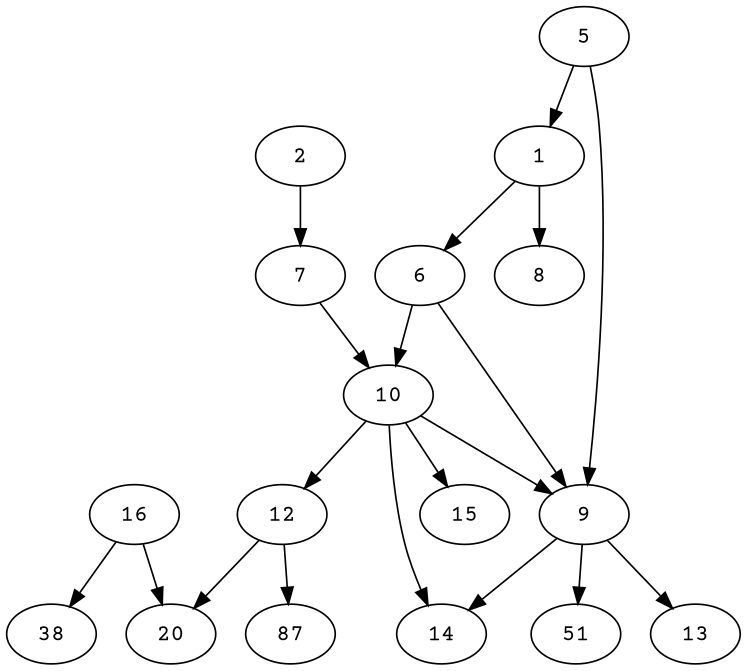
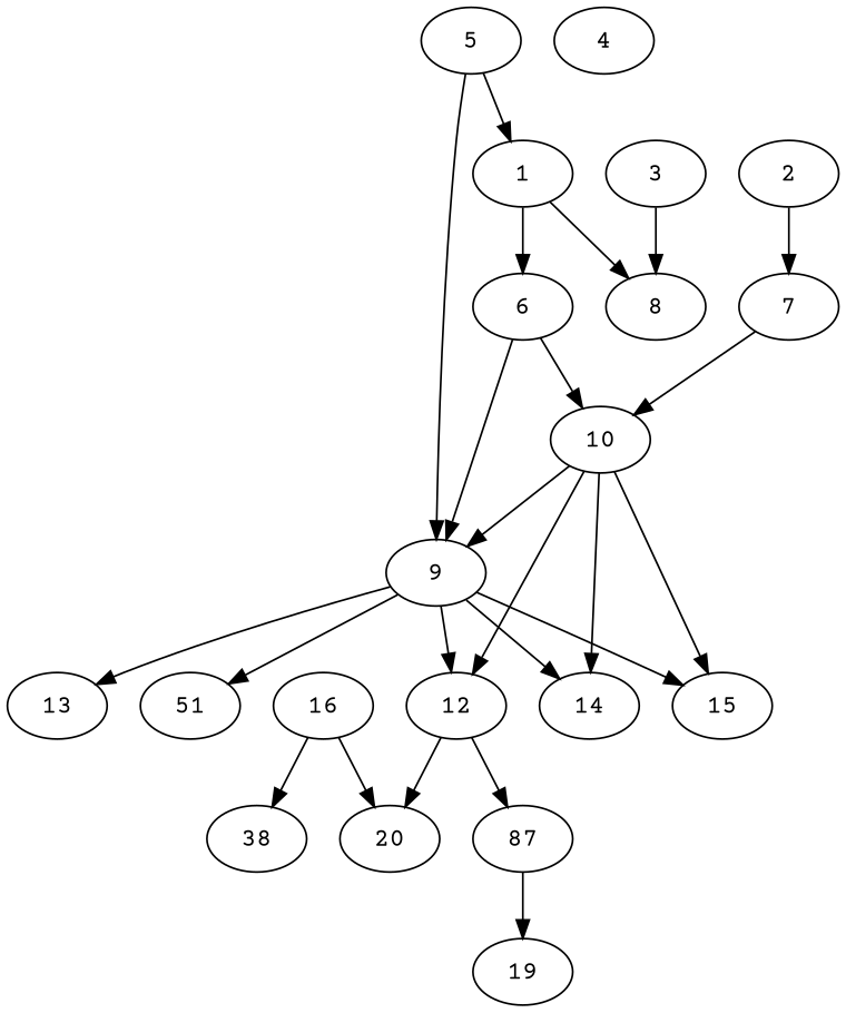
  digraph {
    fontname="Courier Prime"
    node [alpha=0.06 fontname="Courier Prime"]
    edge [fontname="Courier Prime"]
    1 [alpha=0.01 expect_size=22237184]
    6 [expect_size=38943744]
    8 [alpha=0.18 expect_size=28840960]
    5 [alpha=0.02 expect_size=14615552]
    9 [alpha=0.10 expect_size=12897280]
    10 [alpha=0.15 expect_size=23768064]
    n7 [alpha=0.17 expect_size=21240832 label=51]
    12 [alpha=0.10 expect_size=22821888]
    13 [alpha=0.15 expect_size=35306496]
    14 [alpha=0.17 expect_size=32007168]
    15 [alpha=0.01 expect_size=45130752]
    2 [alpha=0.05 expect_size=15107072]
    7 [alpha=0.17 expect_size=38506496]
+   3 [alpha=0.19 expect_size=28641280]
+   4 [expect_size=47902720]
    n16 [alpha=0.11 expect_size=15333376 label=87]
    20 [alpha=0.05 expect_size=25050112]
    16 [expect_size=49410048]
    n19 [alpha=0.02 expect_size=7231488 label=38]
+   19 [alpha=0.04 expect_size=48532480]
    1 -> 6
    1 -> 8
    6 -> 9
    6 -> 10
    5 -> 1
    5 -> 9
    9 -> n7
+   9 -> 12
    9 -> 13
    9 -> 14
+   9 -> 15
    10 -> 9
    10 -> 12
    10 -> 14
    10 -> 15
    12 -> n16
    12 -> 20
    2 -> 7
    7 -> 10
+   3 -> 8
+   n16 -> 19
    16 -> 20
    16 -> n19
  }
